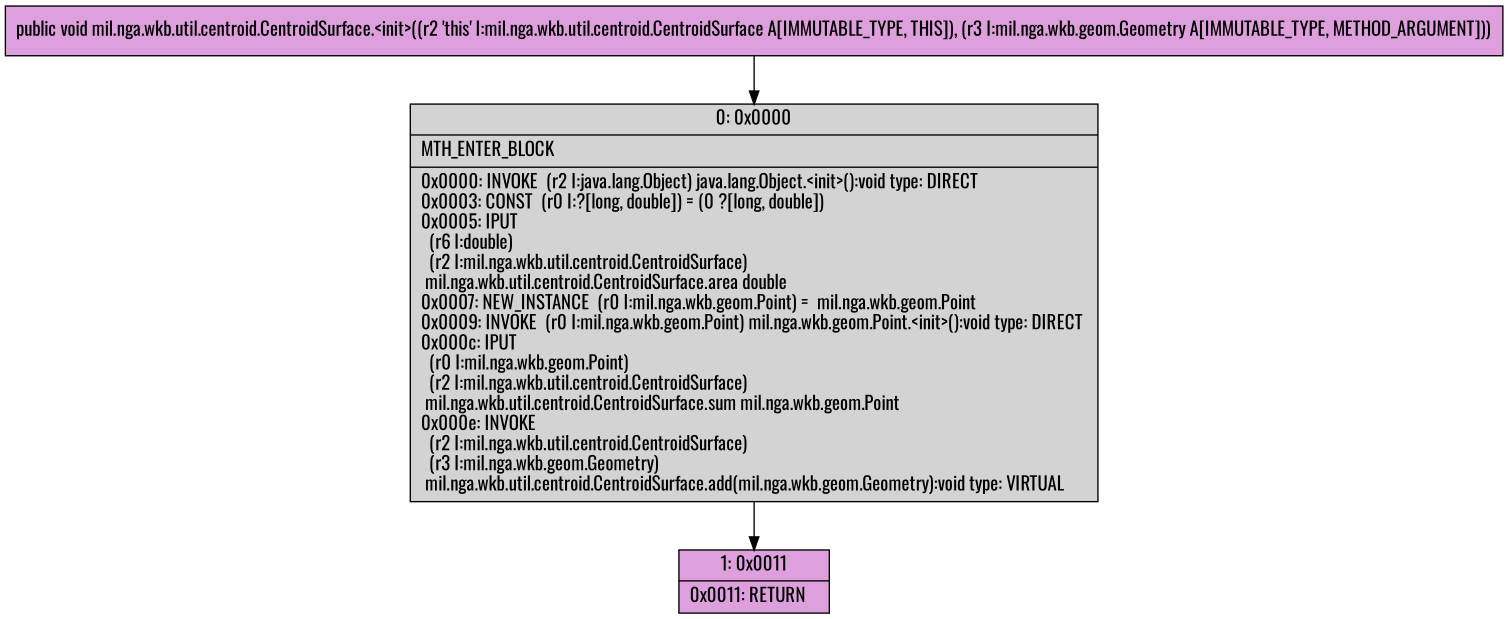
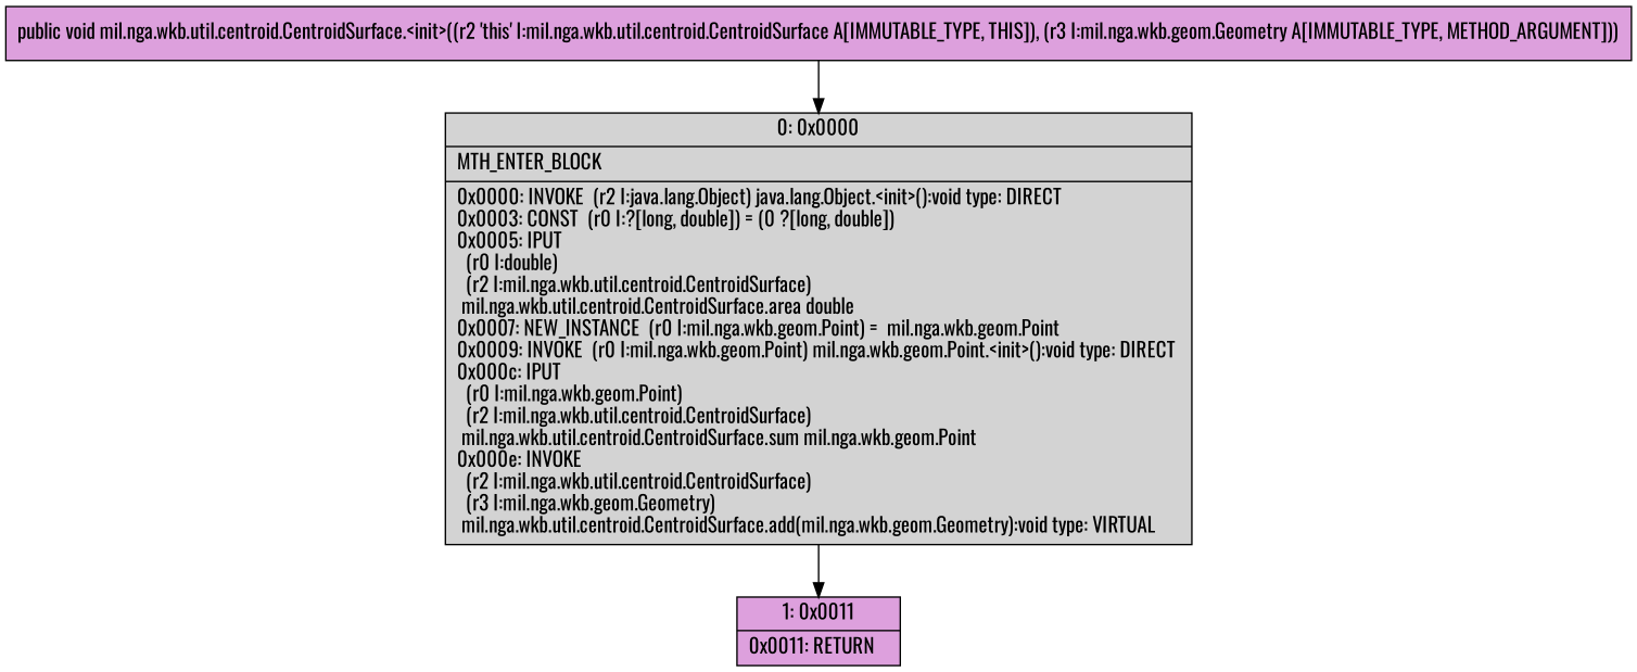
  digraph {
    fontname=Oswald
    node [shape=record style=filled fillcolor=plum fontname=Oswald]
    edge [fontname=Oswald]
-   n1 [label="{0\:\ 0x0000|MTH_ENTER_BLOCK\l|0x0000: INVOKE  (r2 I:java.lang.Object) java.lang.Object.\<init\>():void type: DIRECT \l0x0003: CONST  (r0 I:?[long, double]) = (0 ?[long, double]) \l0x0005: IPUT  \l  (r6 I:double)\l  (r2 I:mil.nga.wkb.util.centroid.CentroidSurface)\l mil.nga.wkb.util.centroid.CentroidSurface.area double \l0x0007: NEW_INSTANCE  (r0 I:mil.nga.wkb.geom.Point) =  mil.nga.wkb.geom.Point \l0x0009: INVOKE  (r0 I:mil.nga.wkb.geom.Point) mil.nga.wkb.geom.Point.\<init\>():void type: DIRECT \l0x000c: IPUT  \l  (r0 I:mil.nga.wkb.geom.Point)\l  (r2 I:mil.nga.wkb.util.centroid.CentroidSurface)\l mil.nga.wkb.util.centroid.CentroidSurface.sum mil.nga.wkb.geom.Point \l0x000e: INVOKE  \l  (r2 I:mil.nga.wkb.util.centroid.CentroidSurface)\l  (r3 I:mil.nga.wkb.geom.Geometry)\l mil.nga.wkb.util.centroid.CentroidSurface.add(mil.nga.wkb.geom.Geometry):void type: VIRTUAL \l}" fillcolor=lightgrey]
+   n1 [label="{0\:\ 0x0000|MTH_ENTER_BLOCK\l|0x0000: INVOKE  (r2 I:java.lang.Object) java.lang.Object.\<init\>():void type: DIRECT \l0x0003: CONST  (r0 I:?[long, double]) = (0 ?[long, double]) \l0x0005: IPUT  \l  (r0 I:double)\l  (r2 I:mil.nga.wkb.util.centroid.CentroidSurface)\l mil.nga.wkb.util.centroid.CentroidSurface.area double \l0x0007: NEW_INSTANCE  (r0 I:mil.nga.wkb.geom.Point) =  mil.nga.wkb.geom.Point \l0x0009: INVOKE  (r0 I:mil.nga.wkb.geom.Point) mil.nga.wkb.geom.Point.\<init\>():void type: DIRECT \l0x000c: IPUT  \l  (r0 I:mil.nga.wkb.geom.Point)\l  (r2 I:mil.nga.wkb.util.centroid.CentroidSurface)\l mil.nga.wkb.util.centroid.CentroidSurface.sum mil.nga.wkb.geom.Point \l0x000e: INVOKE  \l  (r2 I:mil.nga.wkb.util.centroid.CentroidSurface)\l  (r3 I:mil.nga.wkb.geom.Geometry)\l mil.nga.wkb.util.centroid.CentroidSurface.add(mil.nga.wkb.geom.Geometry):void type: VIRTUAL \l}" fillcolor=lightgrey]
    n2 [label="{1\:\ 0x0011|0x0011: RETURN   \l}"]
    n3 [label="{public void mil.nga.wkb.util.centroid.CentroidSurface.\<init\>((r2 'this' I:mil.nga.wkb.util.centroid.CentroidSurface A[IMMUTABLE_TYPE, THIS]), (r3 I:mil.nga.wkb.geom.Geometry A[IMMUTABLE_TYPE, METHOD_ARGUMENT])) }"]
    n1 -> n2
    n3 -> n1
  }
